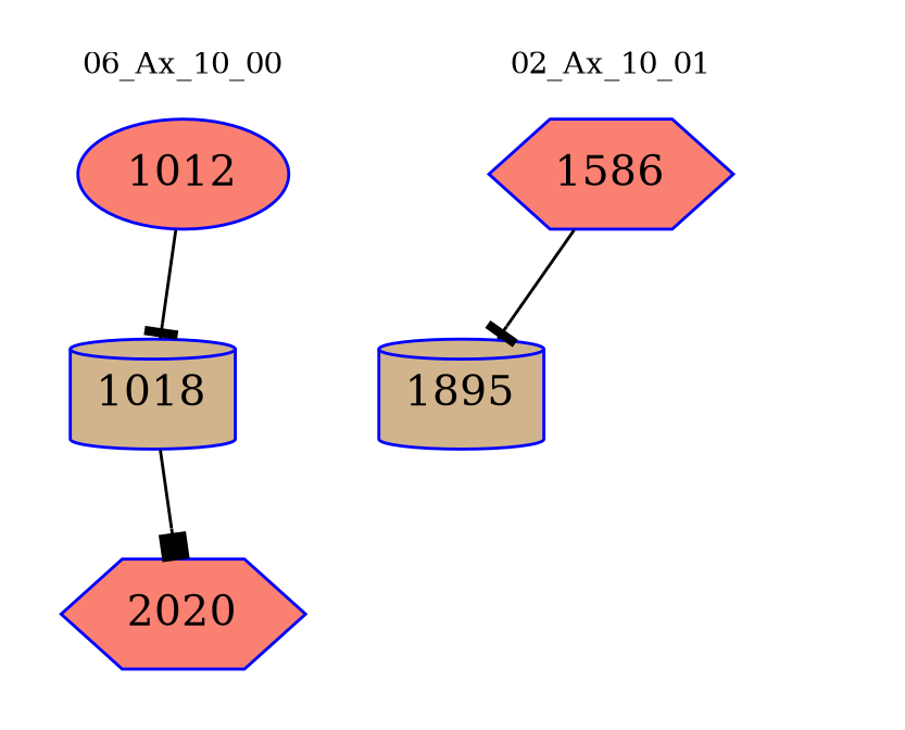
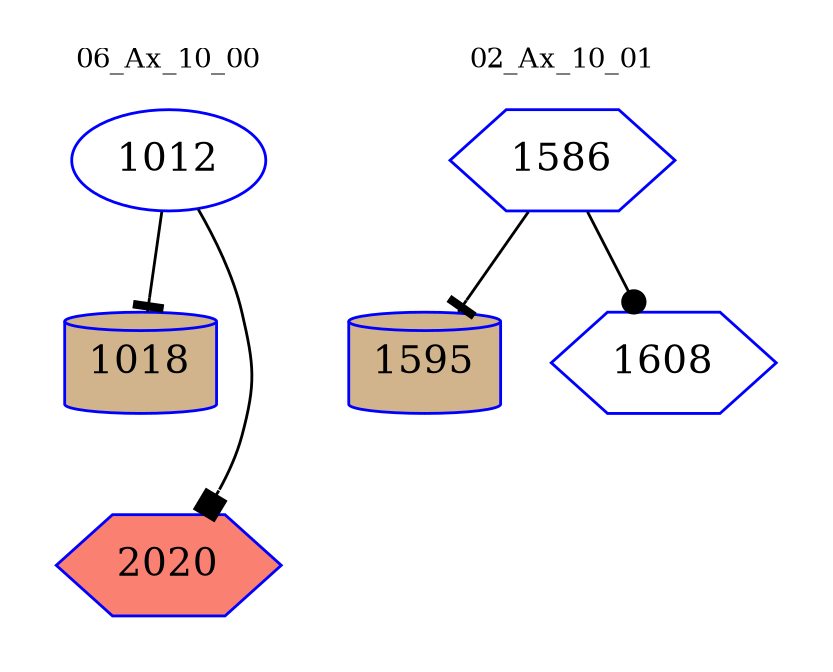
  digraph {
    node [color=blue fillcolor=salmon shape=hexagon style=filled]
    edge [arrowhead=tee color=black]
-   n1 [label=1012 shape=ellipse]
+   n1 [fillcolor=white label=1012 shape=ellipse]
    n2 [fillcolor=tan label=1018 shape=cylinder]
    n3 [label=2020]
-   n4 [label=1586]
-   n5 [fillcolor=tan label=1895 shape=cylinder]
+   n4 [fillcolor=white label=1586]
+   n5 [fillcolor=tan label=1595 shape=cylinder]
+   n6 [fillcolor=white label=1608]
    subgraph cluster_1 {
      color=white
      fontsize=10
      label="06_Ax_10_00"
      n1
      n2
      n3
    }
    subgraph cluster_2 {
      color=white
      fontsize=10
      label="02_Ax_10_01"
      n4
      n5
+     n6
    }
    n1 -> n2
-   n2 -> n3 [arrowhead=box]
+   n1 -> n3 [arrowhead=box]
    n4 -> n5
+   n4 -> n6 [arrowhead=dot]
  }
